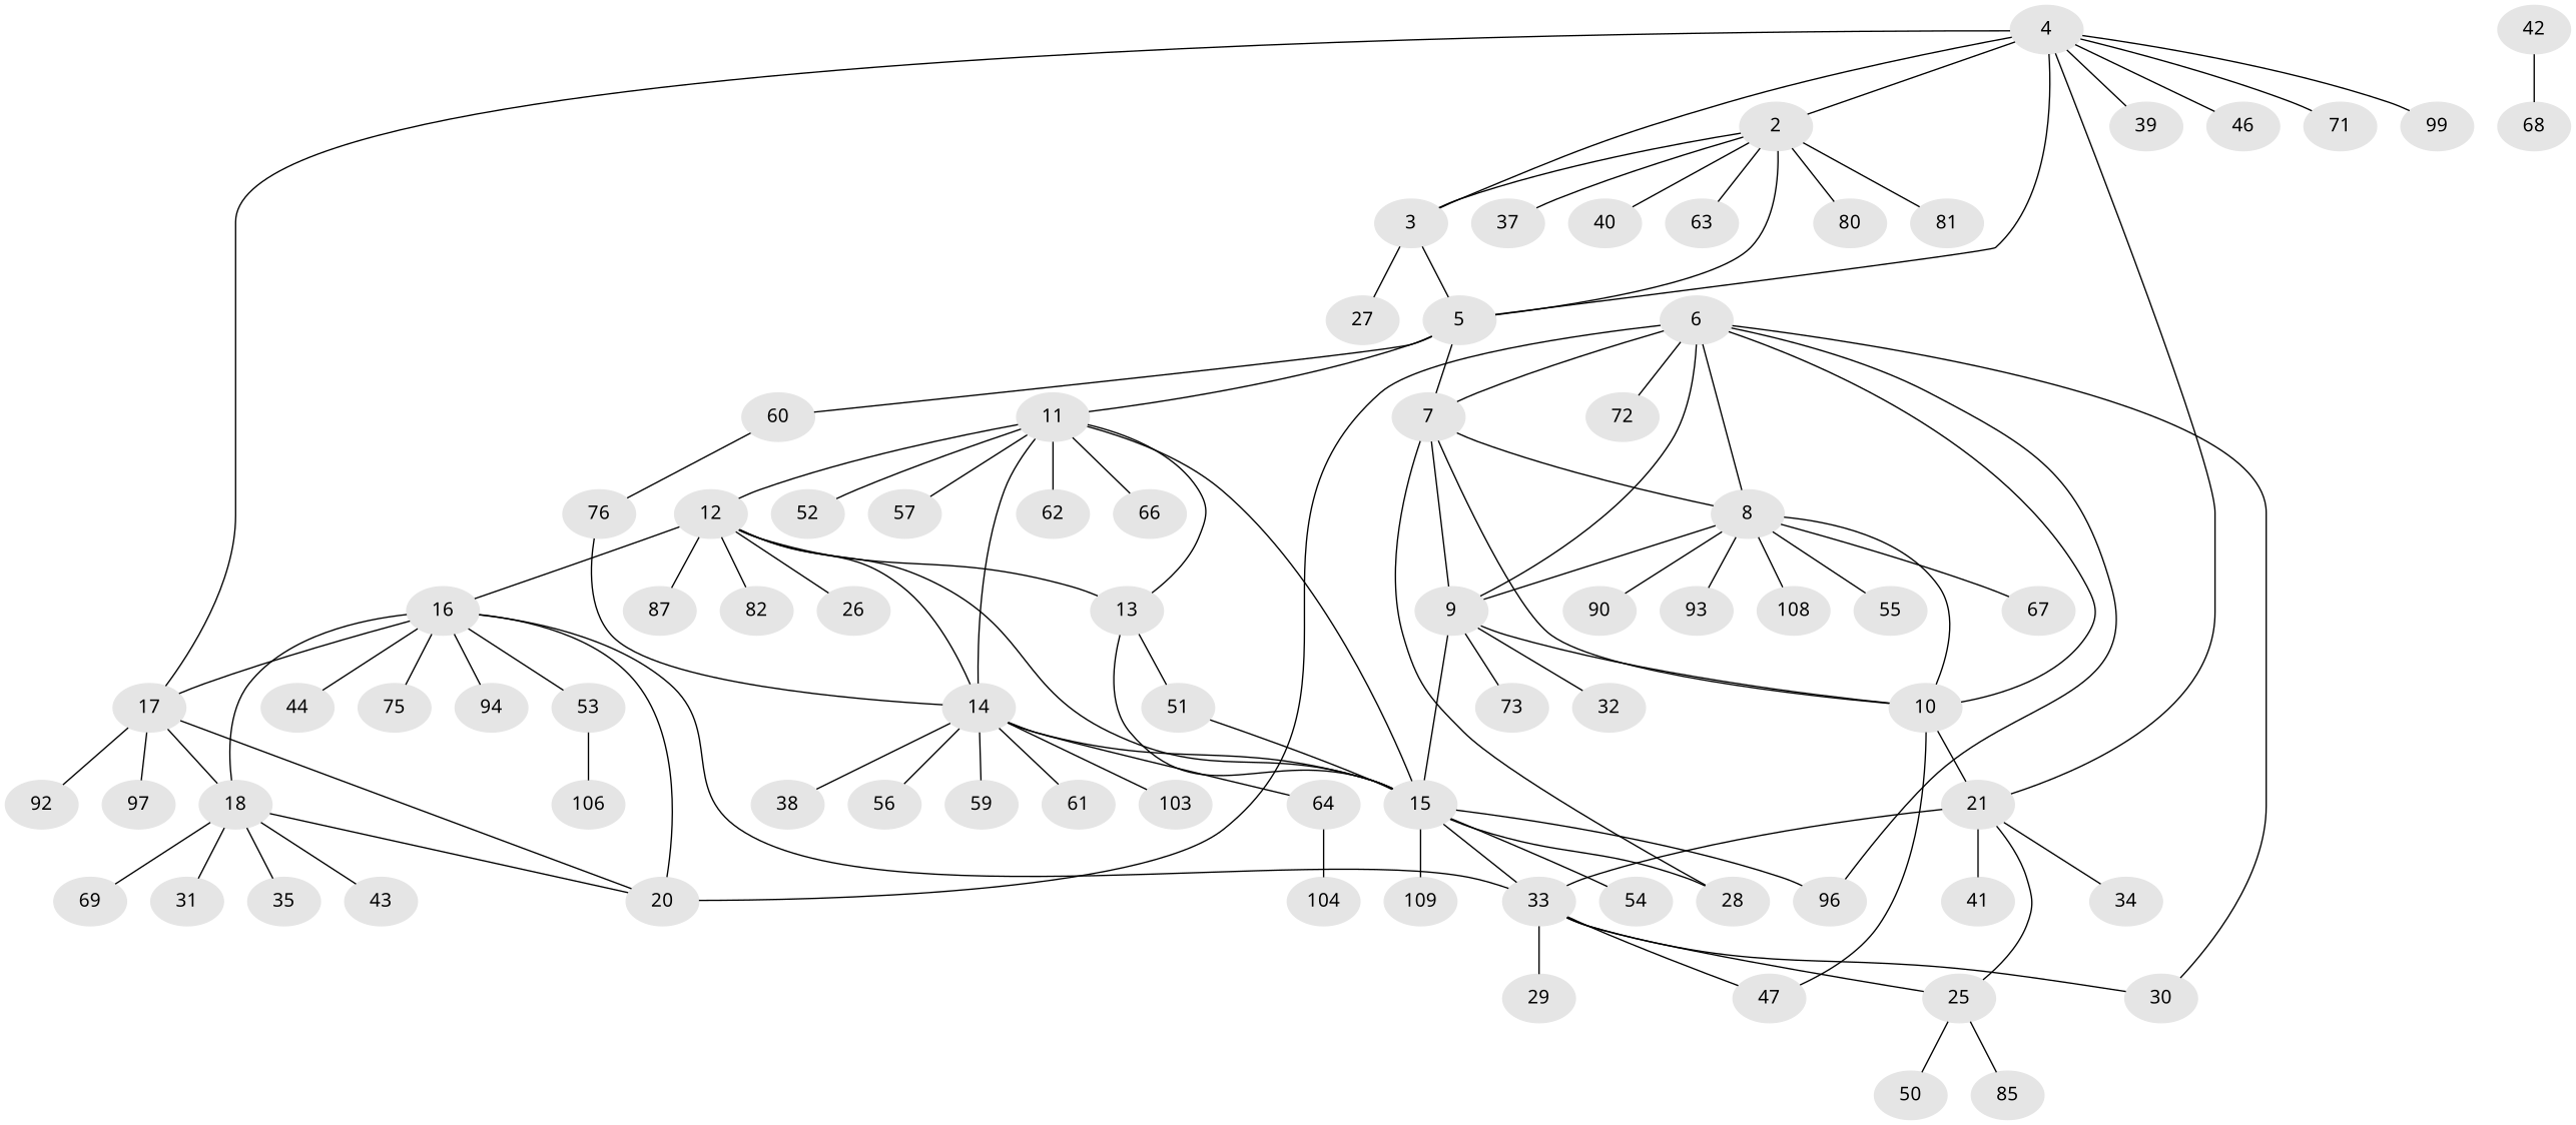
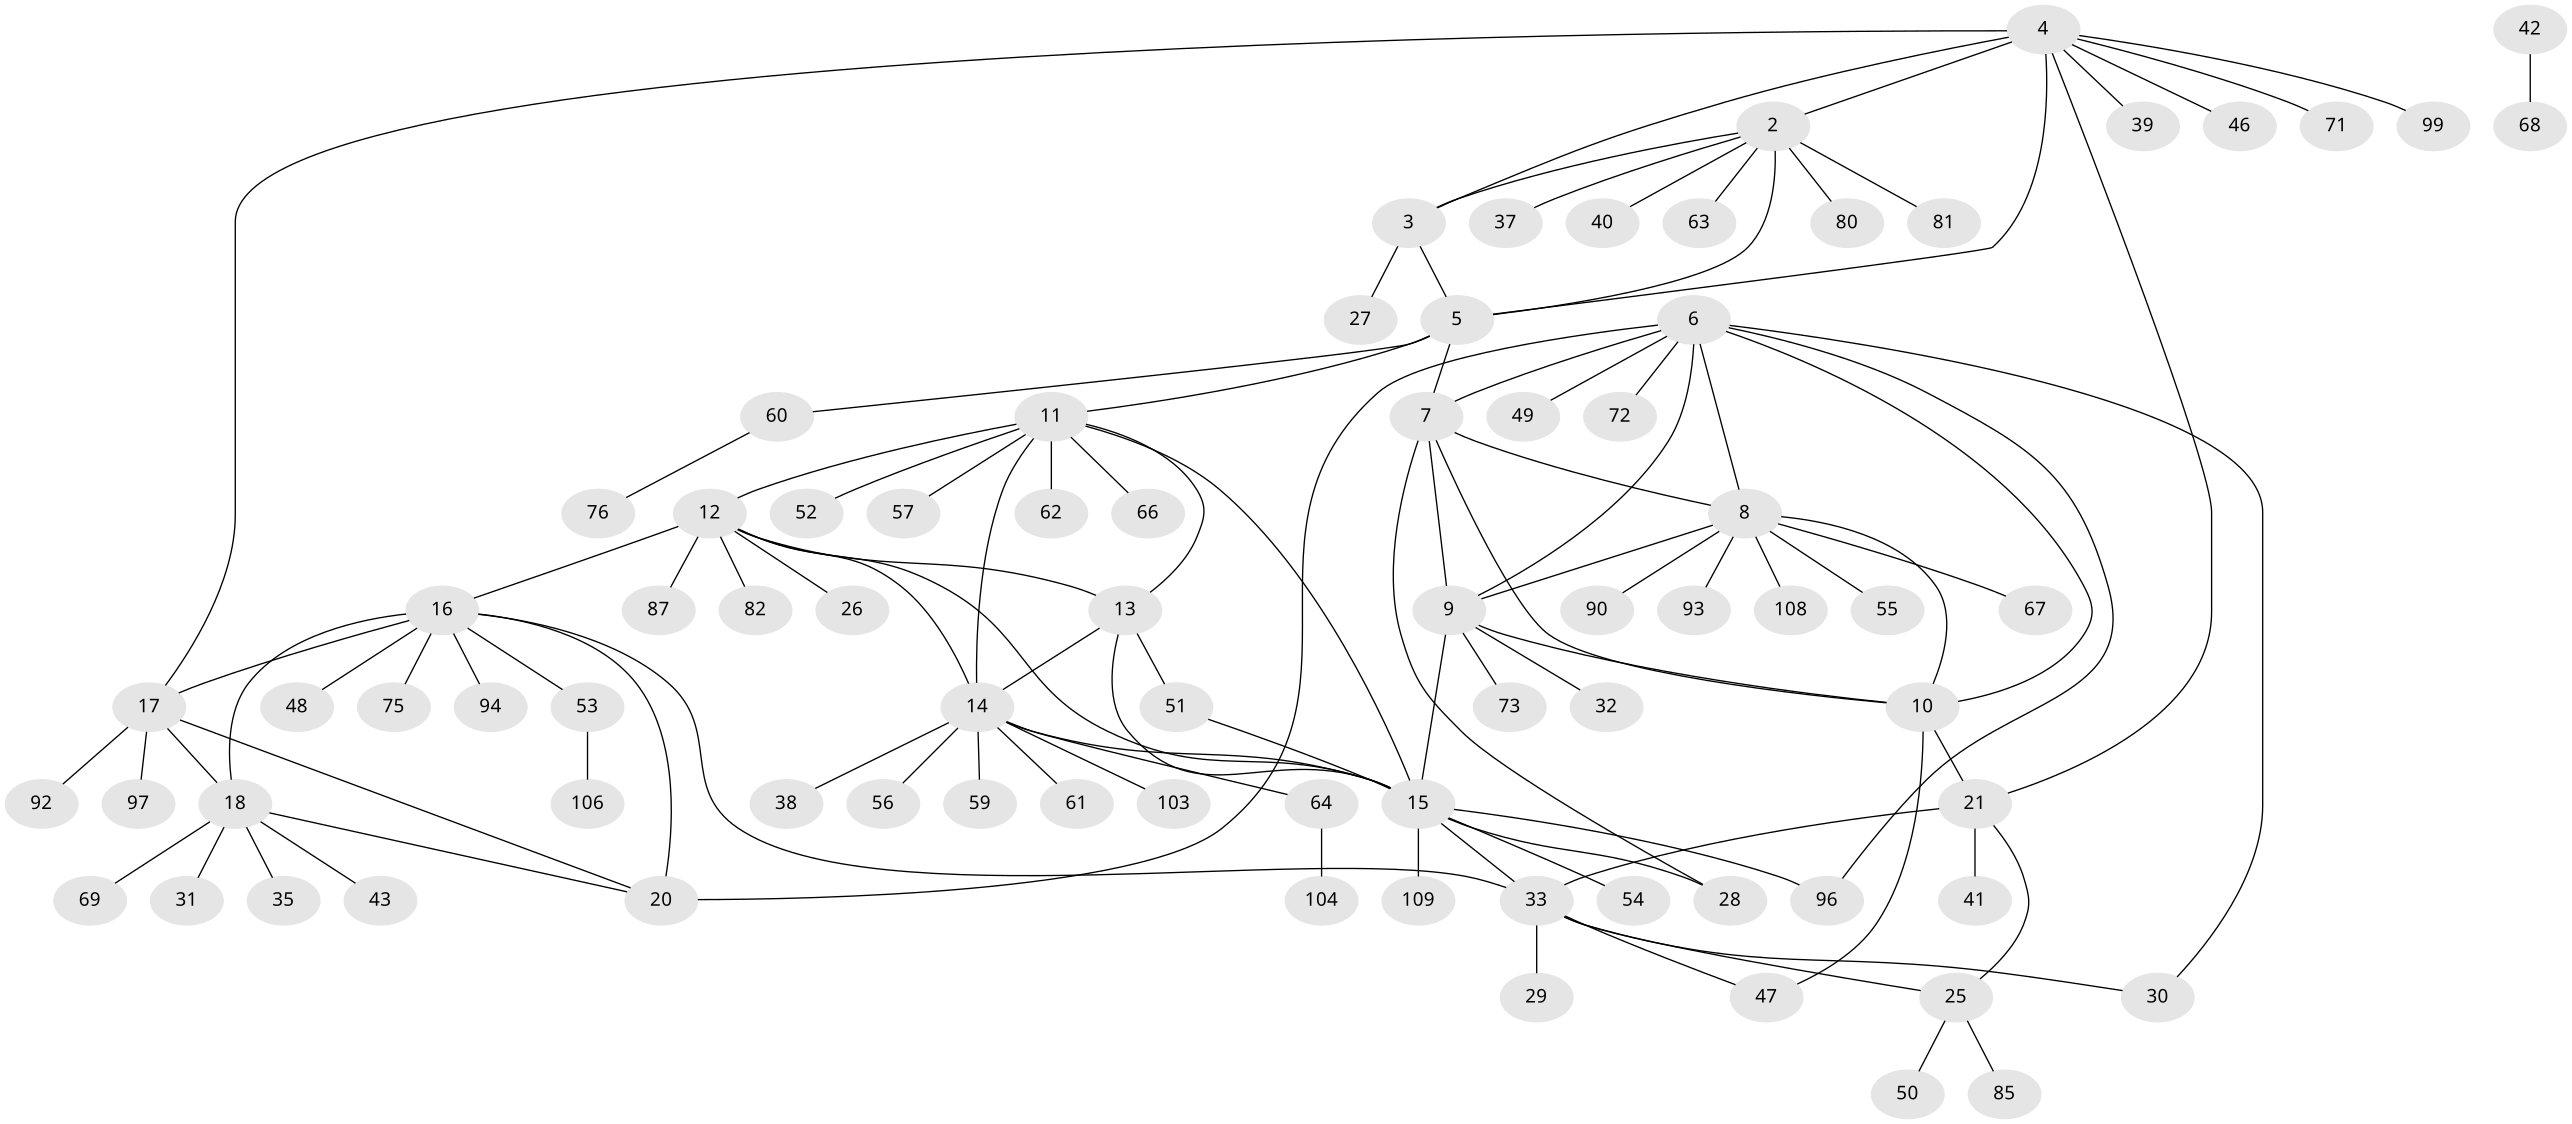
  graph {
    fontname="Noto Sans"
    node [color=gray90 fontname="Noto Sans" style=filled]
    edge [fontname="Noto Sans"]
    n1 [label=4 super="+67"]
    2 [super="+4"]
    3 [super="+102"]
    5
    17 [super="+83"]
    21 [super="+22"]
    39
    46
    71
    99
    37
    40
    63
    80
    81
    27
    7 [super="+95"]
    11 [super="+101"]
    60
    20 [super="+48"]
    18 [super="+107"]
    n22 [label=97]
    92
    n24 [label=33 super="+24"]
    25 [super="+58"]
-   34
    41
    8 [super="+33"]
    9 [super="+84"]
    10 [super="+86"]
    28 [super="+70"]
    15 [super="+98"]
    12 [super="+89"]
    13
    14 [super="+88"]
    52
    57
    62
    66
    76
    6 [super="+97"]
    30 [super="+74"]
+   49
    72
    96
    55
    n47 [label=67]
    90
    93
    108
    32
    73
    47 [super="+110"]
    42 [super="+105"]
    68 [super="+77"]
    54
    109
    16 [super="+19"]
    26 [super="+36"]
    82
    87
    51 [super="+78"]
    38
    56
    59
    61
    64 [super="+75"]
    103
-   44 [super="+100"]
+   44 [super="+100" label=48]
    53
    n71 [label=75]
    94
    104
    29
    31
    35
    43
    69
    106
    50
    85
    n1 -- 2 [weight=2]
    n1 -- 3
    n1 -- 5
    n1 -- 17
    n1 -- 21
    n1 -- 39
    n1 -- 46
    n1 -- 71
    n1 -- 99
    2 -- 3 [weight=2]
    2 -- 5 [weight=2]
    2 -- 37
    2 -- 40
    2 -- 63
    2 -- 80
    2 -- 81
    3 -- 5
    3 -- 27
    5 -- 7
    5 -- 11
    5 -- 60
    17 -- 20
    17 -- 18
    17 -- n22
    17 -- 92
    21 -- n24 [weight=4]
    21 -- 25 [weight=2]
-   21 -- 34
    21 -- 41
    7 -- 8
    7 -- 9
    7 -- 10
    7 -- 28
    11 -- 15
    11 -- 12
    11 -- 13
    11 -- 14
    11 -- 52
    11 -- 57
    11 -- 62
    11 -- 66
    60 -- 76
    18 -- 20
    18 -- 31
    18 -- 35
    18 -- 43
    18 -- 69
    n24 -- 25 [weight=2]
    n24 -- 30
    n24 -- 47
    n24 -- 29
    25 -- 50
    25 -- 85
    8 -- 9
    8 -- 10
    8 -- 55
    8 -- n47
    8 -- 90
    8 -- 93
    8 -- 108
    9 -- 10
    9 -- 15
    9 -- 32
    9 -- 73
    10 -- 21
    10 -- 47
    15 -- n24
    15 -- 28
    15 -- 96
    15 -- 54
    15 -- 109
    12 -- 15
    12 -- 13
    12 -- 14
    12 -- 16
    12 -- 26
    12 -- 82
    12 -- 87
    13 -- 15
-   76 -- 14
+   13 -- 14
    13 -- 51
    14 -- 15
    14 -- 38
    14 -- 56
    14 -- 59
    14 -- 61
    14 -- 64
    14 -- 103
    6 -- 7
    6 -- 20
    6 -- 8
    6 -- 9
    6 -- 10
    6 -- 30
+   6 -- 49
    6 -- 72
    6 -- 96
    42 -- 68
    16 -- 17 [weight=2]
    16 -- 20 [weight=2]
    16 -- 18 [weight=2]
    16 -- n24
    16 -- 44
    16 -- 53
    16 -- n71
    16 -- 94
    51 -- 15
    64 -- 104
    53 -- 106
  }
